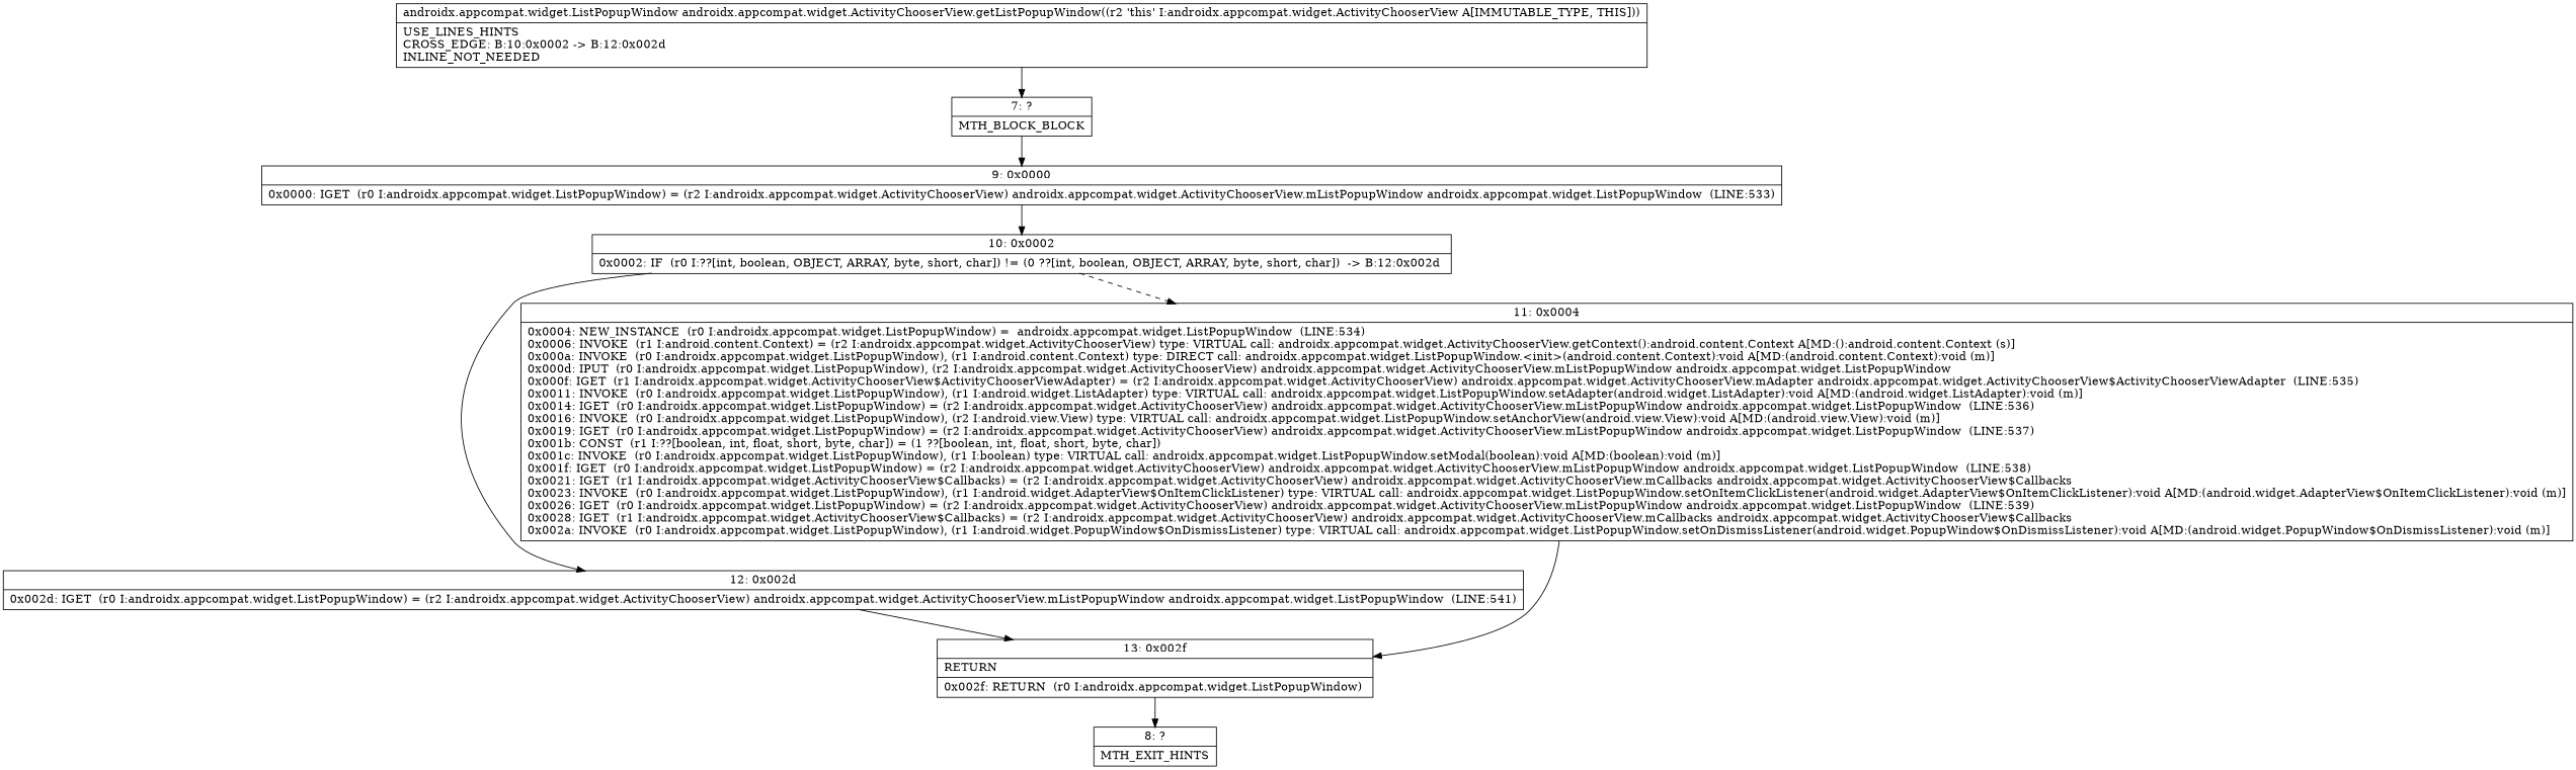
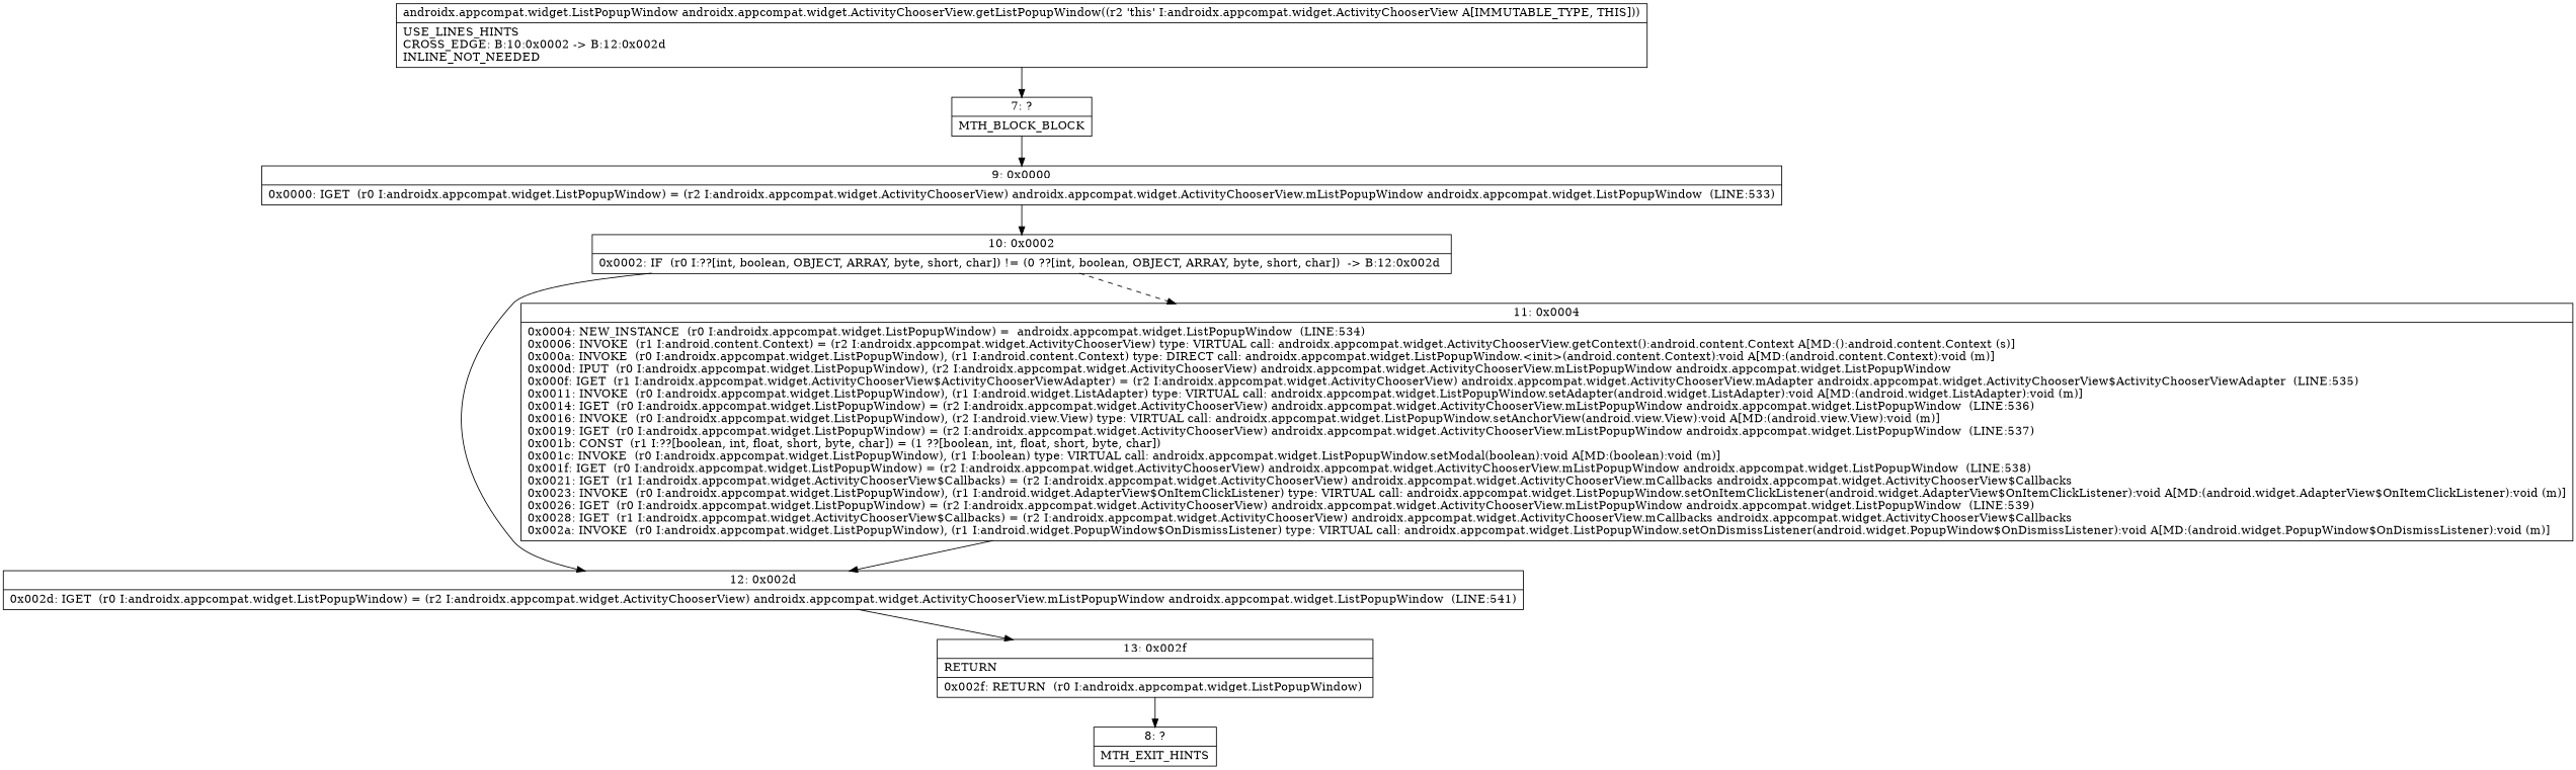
  digraph {
    node [shape=record]
    n1 [label="{7\:\ ?|MTH_BLOCK_BLOCK\l}"]
    n2 [label="{9\:\ 0x0000|0x0000: IGET  (r0 I:androidx.appcompat.widget.ListPopupWindow) = (r2 I:androidx.appcompat.widget.ActivityChooserView) androidx.appcompat.widget.ActivityChooserView.mListPopupWindow androidx.appcompat.widget.ListPopupWindow  (LINE:533)\l}"]
    n3 [label="{10\:\ 0x0002|0x0002: IF  (r0 I:??[int, boolean, OBJECT, ARRAY, byte, short, char]) != (0 ??[int, boolean, OBJECT, ARRAY, byte, short, char])  \-\> B:12:0x002d \l}"]
    n4 [label="{11\:\ 0x0004|0x0004: NEW_INSTANCE  (r0 I:androidx.appcompat.widget.ListPopupWindow) =  androidx.appcompat.widget.ListPopupWindow  (LINE:534)\l0x0006: INVOKE  (r1 I:android.content.Context) = (r2 I:androidx.appcompat.widget.ActivityChooserView) type: VIRTUAL call: androidx.appcompat.widget.ActivityChooserView.getContext():android.content.Context A[MD:():android.content.Context (s)]\l0x000a: INVOKE  (r0 I:androidx.appcompat.widget.ListPopupWindow), (r1 I:android.content.Context) type: DIRECT call: androidx.appcompat.widget.ListPopupWindow.\<init\>(android.content.Context):void A[MD:(android.content.Context):void (m)]\l0x000d: IPUT  (r0 I:androidx.appcompat.widget.ListPopupWindow), (r2 I:androidx.appcompat.widget.ActivityChooserView) androidx.appcompat.widget.ActivityChooserView.mListPopupWindow androidx.appcompat.widget.ListPopupWindow \l0x000f: IGET  (r1 I:androidx.appcompat.widget.ActivityChooserView$ActivityChooserViewAdapter) = (r2 I:androidx.appcompat.widget.ActivityChooserView) androidx.appcompat.widget.ActivityChooserView.mAdapter androidx.appcompat.widget.ActivityChooserView$ActivityChooserViewAdapter  (LINE:535)\l0x0011: INVOKE  (r0 I:androidx.appcompat.widget.ListPopupWindow), (r1 I:android.widget.ListAdapter) type: VIRTUAL call: androidx.appcompat.widget.ListPopupWindow.setAdapter(android.widget.ListAdapter):void A[MD:(android.widget.ListAdapter):void (m)]\l0x0014: IGET  (r0 I:androidx.appcompat.widget.ListPopupWindow) = (r2 I:androidx.appcompat.widget.ActivityChooserView) androidx.appcompat.widget.ActivityChooserView.mListPopupWindow androidx.appcompat.widget.ListPopupWindow  (LINE:536)\l0x0016: INVOKE  (r0 I:androidx.appcompat.widget.ListPopupWindow), (r2 I:android.view.View) type: VIRTUAL call: androidx.appcompat.widget.ListPopupWindow.setAnchorView(android.view.View):void A[MD:(android.view.View):void (m)]\l0x0019: IGET  (r0 I:androidx.appcompat.widget.ListPopupWindow) = (r2 I:androidx.appcompat.widget.ActivityChooserView) androidx.appcompat.widget.ActivityChooserView.mListPopupWindow androidx.appcompat.widget.ListPopupWindow  (LINE:537)\l0x001b: CONST  (r1 I:??[boolean, int, float, short, byte, char]) = (1 ??[boolean, int, float, short, byte, char]) \l0x001c: INVOKE  (r0 I:androidx.appcompat.widget.ListPopupWindow), (r1 I:boolean) type: VIRTUAL call: androidx.appcompat.widget.ListPopupWindow.setModal(boolean):void A[MD:(boolean):void (m)]\l0x001f: IGET  (r0 I:androidx.appcompat.widget.ListPopupWindow) = (r2 I:androidx.appcompat.widget.ActivityChooserView) androidx.appcompat.widget.ActivityChooserView.mListPopupWindow androidx.appcompat.widget.ListPopupWindow  (LINE:538)\l0x0021: IGET  (r1 I:androidx.appcompat.widget.ActivityChooserView$Callbacks) = (r2 I:androidx.appcompat.widget.ActivityChooserView) androidx.appcompat.widget.ActivityChooserView.mCallbacks androidx.appcompat.widget.ActivityChooserView$Callbacks \l0x0023: INVOKE  (r0 I:androidx.appcompat.widget.ListPopupWindow), (r1 I:android.widget.AdapterView$OnItemClickListener) type: VIRTUAL call: androidx.appcompat.widget.ListPopupWindow.setOnItemClickListener(android.widget.AdapterView$OnItemClickListener):void A[MD:(android.widget.AdapterView$OnItemClickListener):void (m)]\l0x0026: IGET  (r0 I:androidx.appcompat.widget.ListPopupWindow) = (r2 I:androidx.appcompat.widget.ActivityChooserView) androidx.appcompat.widget.ActivityChooserView.mListPopupWindow androidx.appcompat.widget.ListPopupWindow  (LINE:539)\l0x0028: IGET  (r1 I:androidx.appcompat.widget.ActivityChooserView$Callbacks) = (r2 I:androidx.appcompat.widget.ActivityChooserView) androidx.appcompat.widget.ActivityChooserView.mCallbacks androidx.appcompat.widget.ActivityChooserView$Callbacks \l0x002a: INVOKE  (r0 I:androidx.appcompat.widget.ListPopupWindow), (r1 I:android.widget.PopupWindow$OnDismissListener) type: VIRTUAL call: androidx.appcompat.widget.ListPopupWindow.setOnDismissListener(android.widget.PopupWindow$OnDismissListener):void A[MD:(android.widget.PopupWindow$OnDismissListener):void (m)]\l}"]
    n5 [label="{12\:\ 0x002d|0x002d: IGET  (r0 I:androidx.appcompat.widget.ListPopupWindow) = (r2 I:androidx.appcompat.widget.ActivityChooserView) androidx.appcompat.widget.ActivityChooserView.mListPopupWindow androidx.appcompat.widget.ListPopupWindow  (LINE:541)\l}"]
    n6 [label="{13\:\ 0x002f|RETURN\l|0x002f: RETURN  (r0 I:androidx.appcompat.widget.ListPopupWindow) \l}"]
    n7 [label="{8\:\ ?|MTH_EXIT_HINTS\l}"]
    n8 [label="{androidx.appcompat.widget.ListPopupWindow androidx.appcompat.widget.ActivityChooserView.getListPopupWindow((r2 'this' I:androidx.appcompat.widget.ActivityChooserView A[IMMUTABLE_TYPE, THIS]))  | USE_LINES_HINTS\lCROSS_EDGE: B:10:0x0002 \-\> B:12:0x002d\lINLINE_NOT_NEEDED\l}"]
    n1 -> n2
    n2 -> n3
    n3 -> n4 [style=dashed]
    n3 -> n5
-   n4 -> n6
+   n4 -> n5
    n5 -> n6
    n6 -> n7
    n8 -> n1
  }
